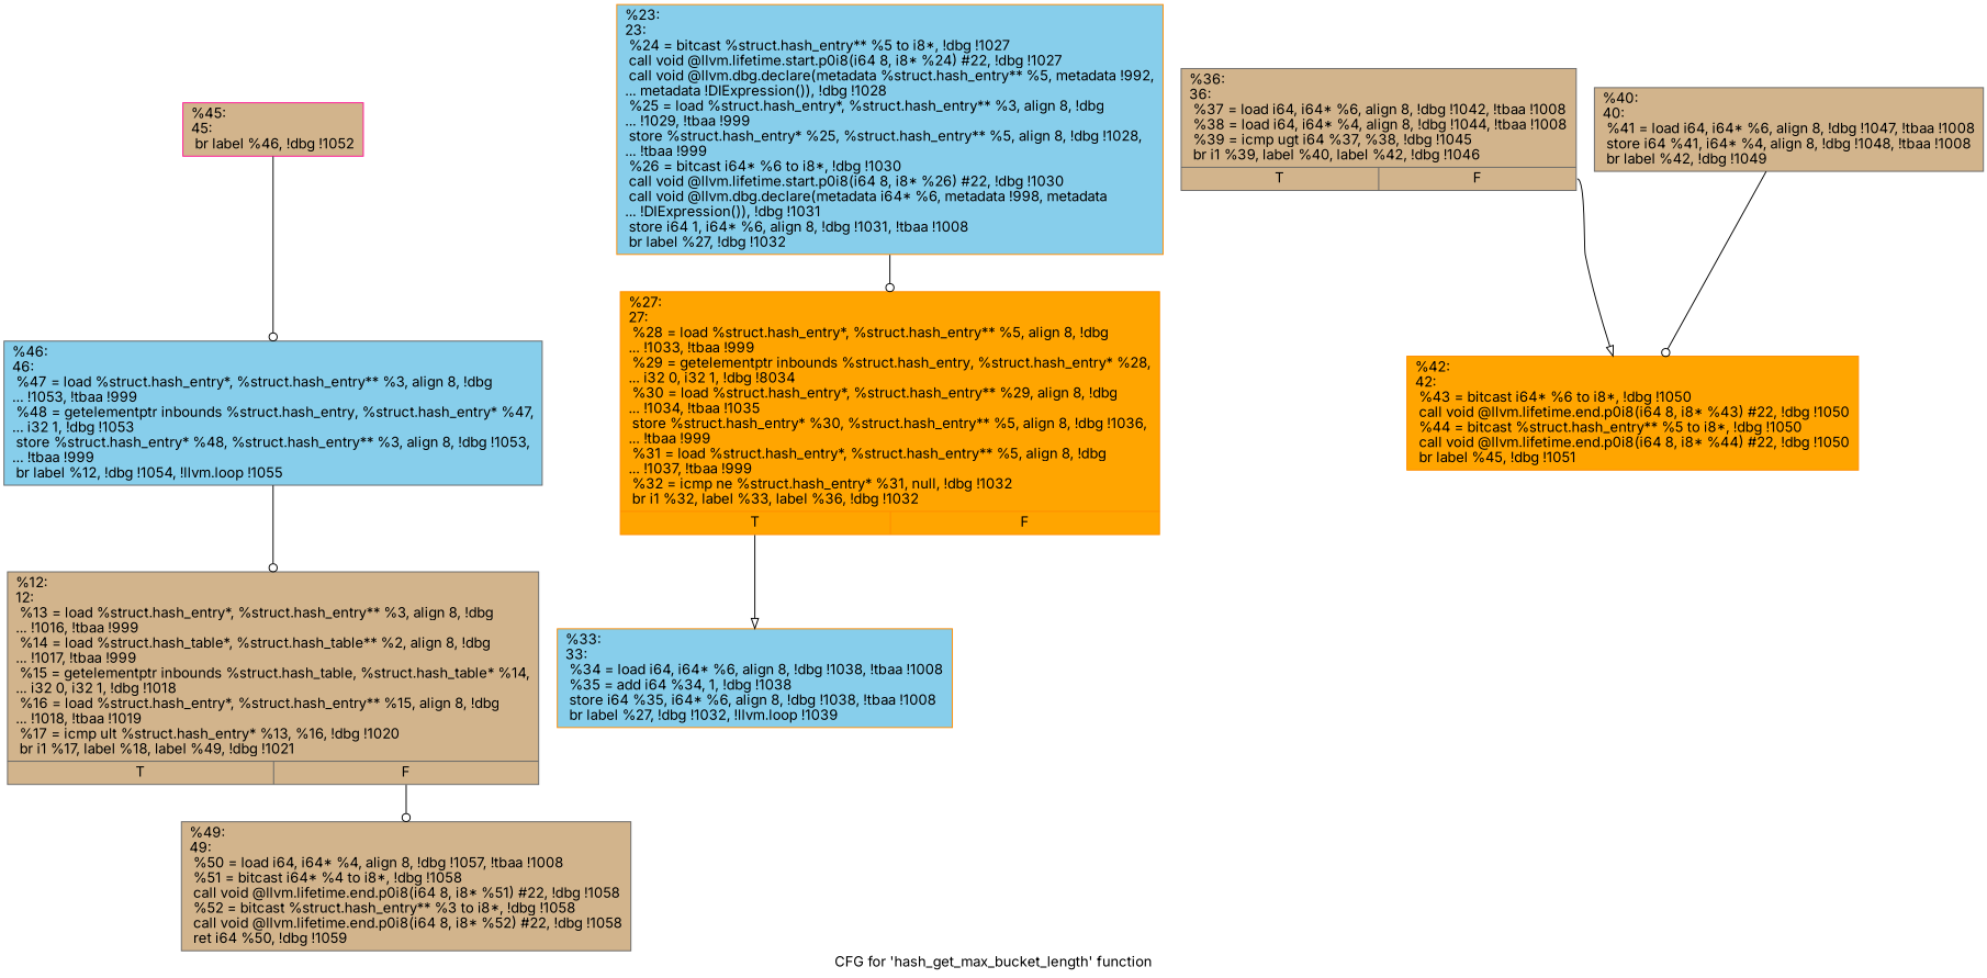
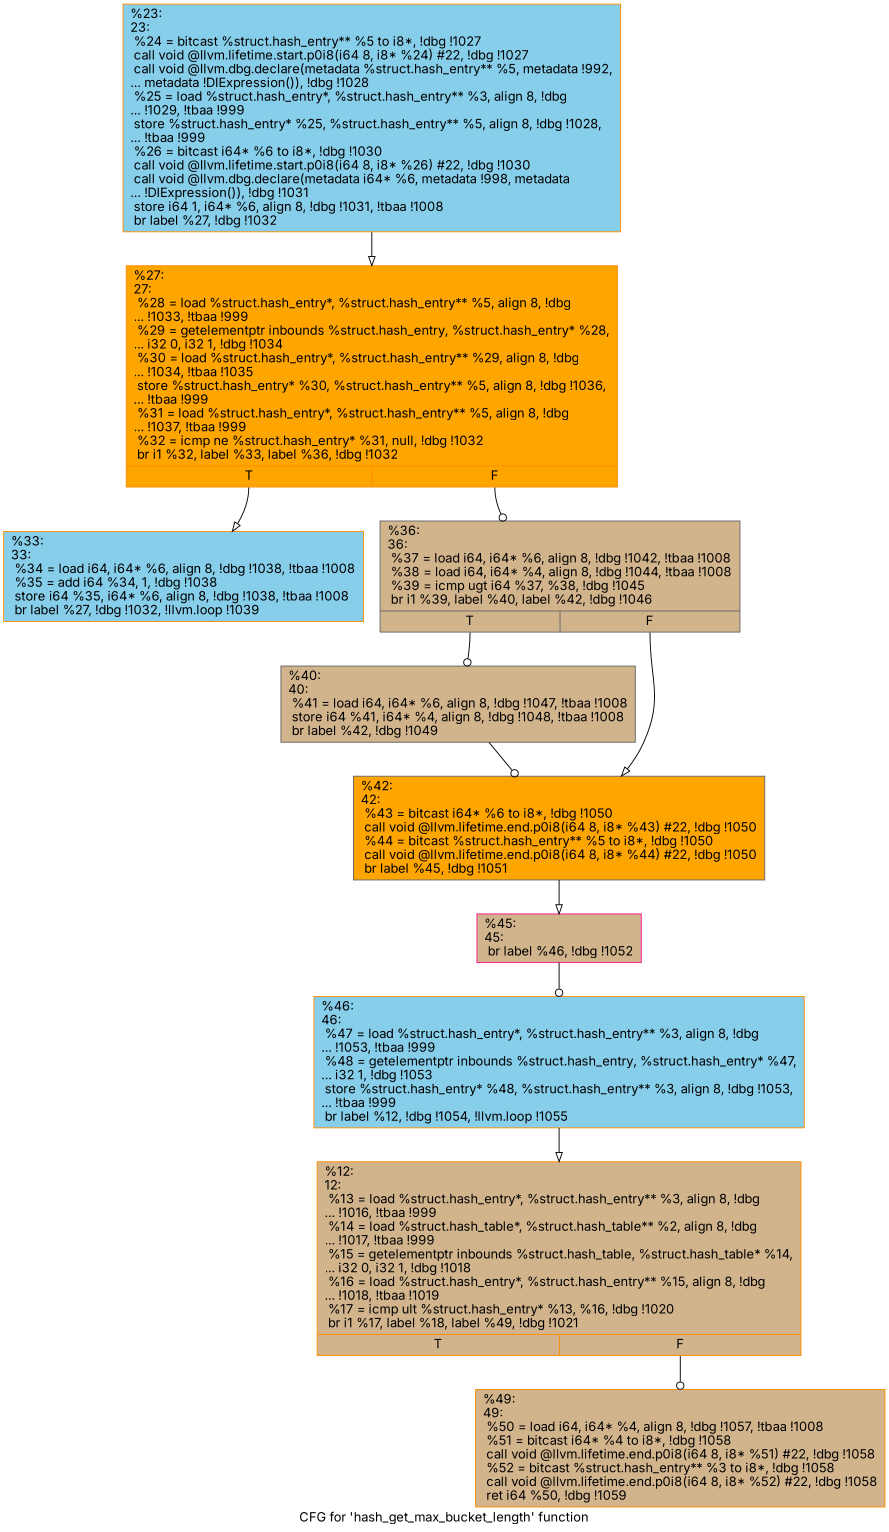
  digraph {
    fontname=Inter
    label="CFG for 'hash_get_max_bucket_length' function"
    node [color=gray40 fillcolor=tan fontname=Inter shape=record style=filled]
    edge [arrowhead=odot fontname=Inter]
-   n1 [label="{%12:\l12:                                               \l  %13 = load %struct.hash_entry*, %struct.hash_entry** %3, align 8, !dbg\l... !1016, !tbaa !999\l  %14 = load %struct.hash_table*, %struct.hash_table** %2, align 8, !dbg\l... !1017, !tbaa !999\l  %15 = getelementptr inbounds %struct.hash_table, %struct.hash_table* %14,\l... i32 0, i32 1, !dbg !1018\l  %16 = load %struct.hash_entry*, %struct.hash_entry** %15, align 8, !dbg\l... !1018, !tbaa !1019\l  %17 = icmp ult %struct.hash_entry* %13, %16, !dbg !1020\l  br i1 %17, label %18, label %49, !dbg !1021\l|{<s0>T|<s1>F}}"]
-   n2 [label="{%49:\l49:                                               \l  %50 = load i64, i64* %4, align 8, !dbg !1057, !tbaa !1008\l  %51 = bitcast i64* %4 to i8*, !dbg !1058\l  call void @llvm.lifetime.end.p0i8(i64 8, i8* %51) #22, !dbg !1058\l  %52 = bitcast %struct.hash_entry** %3 to i8*, !dbg !1058\l  call void @llvm.lifetime.end.p0i8(i64 8, i8* %52) #22, !dbg !1058\l  ret i64 %50, !dbg !1059\l}"]
+   n1 [color=darkorange label="{%12:\l12:                                               \l  %13 = load %struct.hash_entry*, %struct.hash_entry** %3, align 8, !dbg\l... !1016, !tbaa !999\l  %14 = load %struct.hash_table*, %struct.hash_table** %2, align 8, !dbg\l... !1017, !tbaa !999\l  %15 = getelementptr inbounds %struct.hash_table, %struct.hash_table* %14,\l... i32 0, i32 1, !dbg !1018\l  %16 = load %struct.hash_entry*, %struct.hash_entry** %15, align 8, !dbg\l... !1018, !tbaa !1019\l  %17 = icmp ult %struct.hash_entry* %13, %16, !dbg !1020\l  br i1 %17, label %18, label %49, !dbg !1021\l|{<s0>T|<s1>F}}"]
+   n2 [color=darkorange label="{%49:\l49:                                               \l  %50 = load i64, i64* %4, align 8, !dbg !1057, !tbaa !1008\l  %51 = bitcast i64* %4 to i8*, !dbg !1058\l  call void @llvm.lifetime.end.p0i8(i64 8, i8* %51) #22, !dbg !1058\l  %52 = bitcast %struct.hash_entry** %3 to i8*, !dbg !1058\l  call void @llvm.lifetime.end.p0i8(i64 8, i8* %52) #22, !dbg !1058\l  ret i64 %50, !dbg !1059\l}"]
    n3 [color=darkorange fillcolor=skyblue label="{%23:\l23:                                               \l  %24 = bitcast %struct.hash_entry** %5 to i8*, !dbg !1027\l  call void @llvm.lifetime.start.p0i8(i64 8, i8* %24) #22, !dbg !1027\l  call void @llvm.dbg.declare(metadata %struct.hash_entry** %5, metadata !992,\l... metadata !DIExpression()), !dbg !1028\l  %25 = load %struct.hash_entry*, %struct.hash_entry** %3, align 8, !dbg\l... !1029, !tbaa !999\l  store %struct.hash_entry* %25, %struct.hash_entry** %5, align 8, !dbg !1028,\l... !tbaa !999\l  %26 = bitcast i64* %6 to i8*, !dbg !1030\l  call void @llvm.lifetime.start.p0i8(i64 8, i8* %26) #22, !dbg !1030\l  call void @llvm.dbg.declare(metadata i64* %6, metadata !998, metadata\l... !DIExpression()), !dbg !1031\l  store i64 1, i64* %6, align 8, !dbg !1031, !tbaa !1008\l  br label %27, !dbg !1032\l}"]
-   n4 [color=darkorange fillcolor=orange label="{%27:\l27:                                               \l  %28 = load %struct.hash_entry*, %struct.hash_entry** %5, align 8, !dbg\l... !1033, !tbaa !999\l  %29 = getelementptr inbounds %struct.hash_entry, %struct.hash_entry* %28,\l... i32 0, i32 1, !dbg !8034\l  %30 = load %struct.hash_entry*, %struct.hash_entry** %29, align 8, !dbg\l... !1034, !tbaa !1035\l  store %struct.hash_entry* %30, %struct.hash_entry** %5, align 8, !dbg !1036,\l... !tbaa !999\l  %31 = load %struct.hash_entry*, %struct.hash_entry** %5, align 8, !dbg\l... !1037, !tbaa !999\l  %32 = icmp ne %struct.hash_entry* %31, null, !dbg !1032\l  br i1 %32, label %33, label %36, !dbg !1032\l|{<s0>T|<s1>F}}"]
+   n4 [color=darkorange fillcolor=orange label="{%27:\l27:                                               \l  %28 = load %struct.hash_entry*, %struct.hash_entry** %5, align 8, !dbg\l... !1033, !tbaa !999\l  %29 = getelementptr inbounds %struct.hash_entry, %struct.hash_entry* %28,\l... i32 0, i32 1, !dbg !1034\l  %30 = load %struct.hash_entry*, %struct.hash_entry** %29, align 8, !dbg\l... !1034, !tbaa !1035\l  store %struct.hash_entry* %30, %struct.hash_entry** %5, align 8, !dbg !1036,\l... !tbaa !999\l  %31 = load %struct.hash_entry*, %struct.hash_entry** %5, align 8, !dbg\l... !1037, !tbaa !999\l  %32 = icmp ne %struct.hash_entry* %31, null, !dbg !1032\l  br i1 %32, label %33, label %36, !dbg !1032\l|{<s0>T|<s1>F}}"]
    n5 [color=deeppink label="{%45:\l45:                                               \l  br label %46, !dbg !1052\l}"]
-   n6 [fillcolor=skyblue label="{%46:\l46:                                               \l  %47 = load %struct.hash_entry*, %struct.hash_entry** %3, align 8, !dbg\l... !1053, !tbaa !999\l  %48 = getelementptr inbounds %struct.hash_entry, %struct.hash_entry* %47,\l... i32 1, !dbg !1053\l  store %struct.hash_entry* %48, %struct.hash_entry** %3, align 8, !dbg !1053,\l... !tbaa !999\l  br label %12, !dbg !1054, !llvm.loop !1055\l}"]
+   n6 [color=darkorange fillcolor=skyblue label="{%46:\l46:                                               \l  %47 = load %struct.hash_entry*, %struct.hash_entry** %3, align 8, !dbg\l... !1053, !tbaa !999\l  %48 = getelementptr inbounds %struct.hash_entry, %struct.hash_entry* %47,\l... i32 1, !dbg !1053\l  store %struct.hash_entry* %48, %struct.hash_entry** %3, align 8, !dbg !1053,\l... !tbaa !999\l  br label %12, !dbg !1054, !llvm.loop !1055\l}"]
    n7 [color=darkorange fillcolor=skyblue label="{%33:\l33:                                               \l  %34 = load i64, i64* %6, align 8, !dbg !1038, !tbaa !1008\l  %35 = add i64 %34, 1, !dbg !1038\l  store i64 %35, i64* %6, align 8, !dbg !1038, !tbaa !1008\l  br label %27, !dbg !1032, !llvm.loop !1039\l}"]
    n8 [label="{%36:\l36:                                               \l  %37 = load i64, i64* %6, align 8, !dbg !1042, !tbaa !1008\l  %38 = load i64, i64* %4, align 8, !dbg !1044, !tbaa !1008\l  %39 = icmp ugt i64 %37, %38, !dbg !1045\l  br i1 %39, label %40, label %42, !dbg !1046\l|{<s0>T|<s1>F}}"]
    n9 [label="{%40:\l40:                                               \l  %41 = load i64, i64* %6, align 8, !dbg !1047, !tbaa !1008\l  store i64 %41, i64* %4, align 8, !dbg !1048, !tbaa !1008\l  br label %42, !dbg !1049\l}"]
-   n10 [color=darkorange fillcolor=orange label="{%42:\l42:                                               \l  %43 = bitcast i64* %6 to i8*, !dbg !1050\l  call void @llvm.lifetime.end.p0i8(i64 8, i8* %43) #22, !dbg !1050\l  %44 = bitcast %struct.hash_entry** %5 to i8*, !dbg !1050\l  call void @llvm.lifetime.end.p0i8(i64 8, i8* %44) #22, !dbg !1050\l  br label %45, !dbg !1051\l}"]
+   n10 [fillcolor=orange label="{%42:\l42:                                               \l  %43 = bitcast i64* %6 to i8*, !dbg !1050\l  call void @llvm.lifetime.end.p0i8(i64 8, i8* %43) #22, !dbg !1050\l  %44 = bitcast %struct.hash_entry** %5 to i8*, !dbg !1050\l  call void @llvm.lifetime.end.p0i8(i64 8, i8* %44) #22, !dbg !1050\l  br label %45, !dbg !1051\l}"]
    n1 -> n2 [tailport=s1]
-   n3 -> n4
+   n3 -> n4 [arrowhead=onormal]
    n4 -> n7 [arrowhead=onormal tailport=s0]
+   n4 -> n8 [tailport=s1]
    n5 -> n6
-   n6 -> n1
+   n6 -> n1 [arrowhead=onormal]
+   n8 -> n9 [tailport=s0]
    n8 -> n10 [arrowhead=onormal tailport=s1]
    n9 -> n10
+   n10 -> n5 [arrowhead=onormal]
  }
